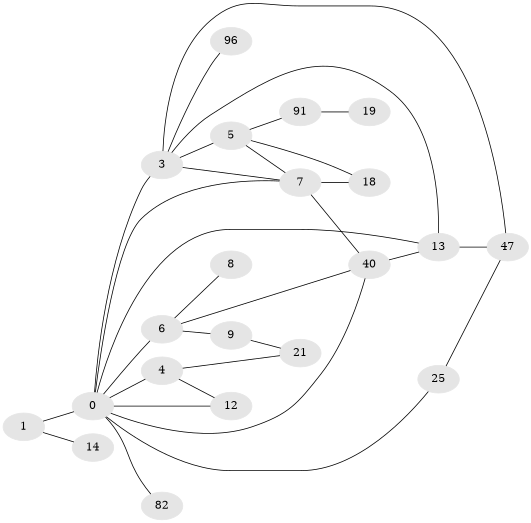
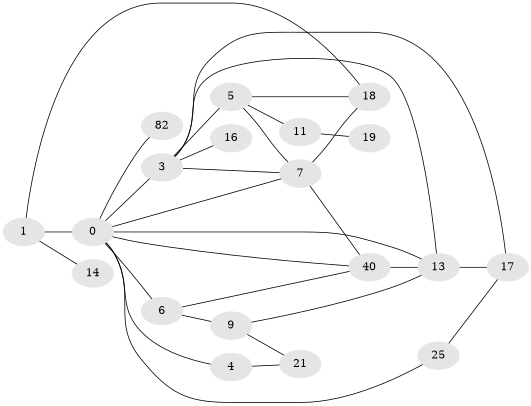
  graph {
    rankdir=LR
    node [color=gray90 style=filled]
    edge [weight=1.0]
    n1 [label=0]
    1
    14
    18
    3
    4
    6
    7
    n9 [label=40]
-   12
    13
    n12 [label=25]
    n13 [label=82]
    5
-   16 [label=96]
-   17 [label=47]
+   16
+   17
    21
-   8
    9
-   11 [label=91]
+   11
    19
    n1 -- 3
    n1 -- 4
    n1 -- 6
    n1 -- 7
    n1 -- n9
-   n1 -- 12 [weight=5.0]
    n1 -- 13
    n1 -- n12
    n1 -- n13
    1 -- n1
    1 -- 14
+   1 -- 18
    3 -- 7 [weight=8.0]
    3 -- 13 [weight=2.0]
    3 -- 5
    3 -- 16
    3 -- 17
-   4 -- 12
    4 -- 21
    6 -- n9
-   6 -- 8
    6 -- 9 [weight=2.0]
    7 -- 18 [weight=2.0]
    7 -- n9
    n9 -- 13 [weight=3.0]
    13 -- 17 [weight=2.0]
    n12 -- 17
    5 -- 18
    5 -- 7
    5 -- 11
+   9 -- 13
    9 -- 21
    11 -- 19
  }
